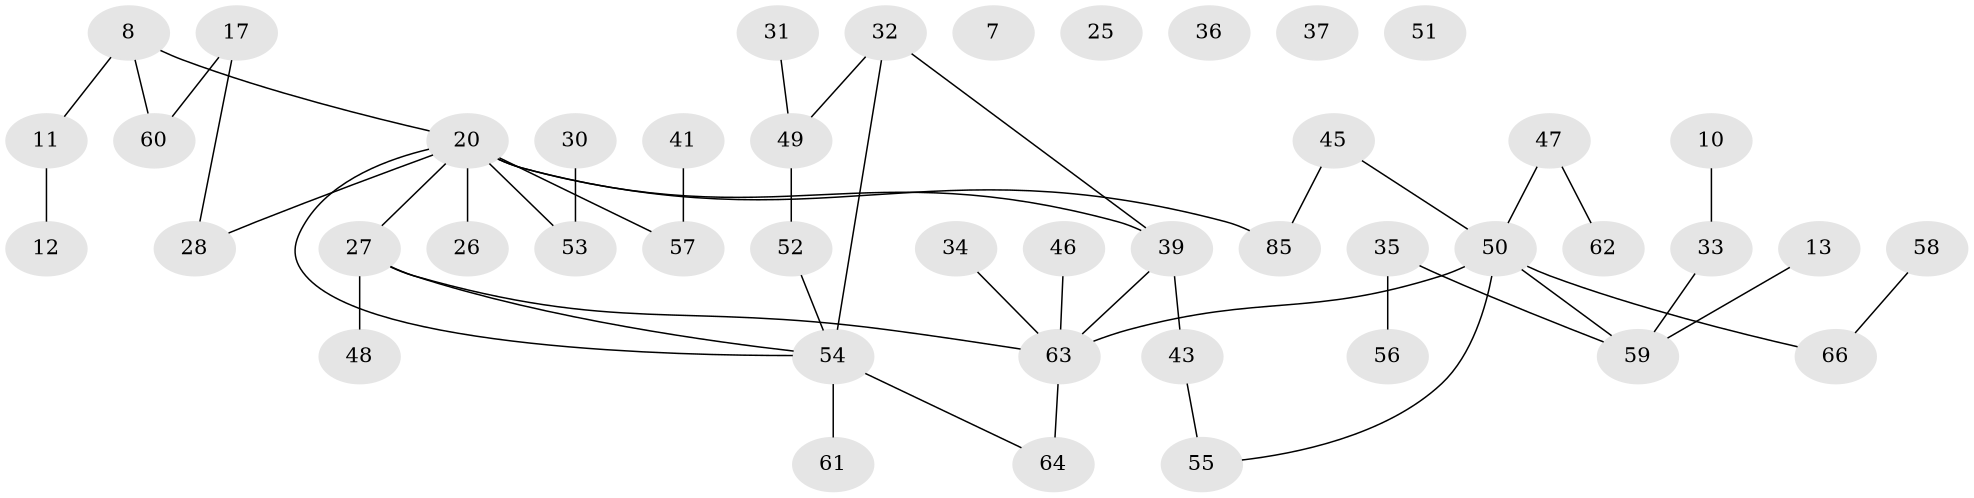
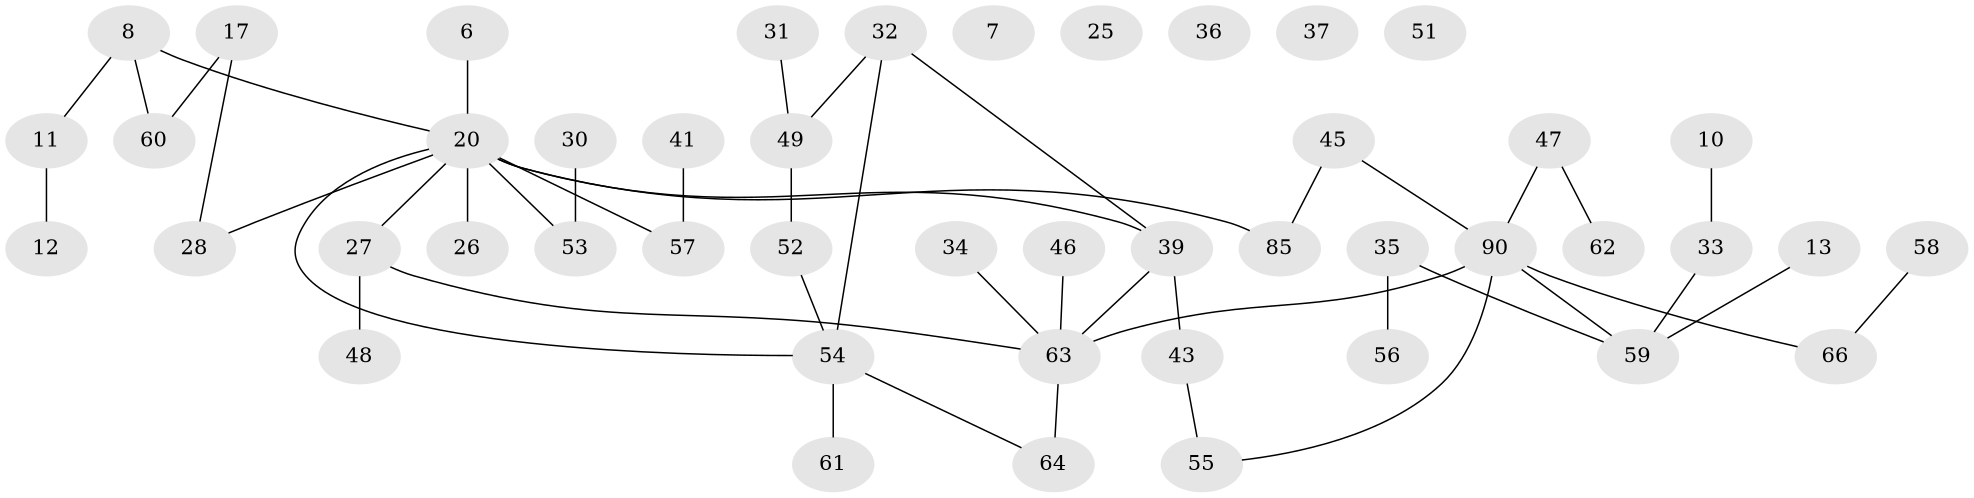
  graph {
    node [color=gray90 style=filled]
    20 [super="+1+16"]
    28
    26
    27
    39
    53
    54 [super="+22+5+3+9+38"]
    57
    n9 [label=85]
+   6
    7
    8
    11
    60
    12
    33
    59
    10
    13
    17
    48
    63
    43 [super="+23+18"]
    61
    64
    25
    30
    49 [super="+44"]
    52
    31
    32 [super="+24"]
    34
    35
    56
    36
    37
    55
    41
    45 [super="+15"]
-   50
+   50 [label=90]
    66 [super="+40+21"]
    46
    47
    62 [super="+29"]
    51
    58
    20 -- 28
    20 -- 26 [weight=2]
    20 -- 27 [weight=2]
    20 -- 39
    20 -- 53
    20 -- 54
    20 -- 57
    20 -- n9
-   27 -- 54
    27 -- 48
    27 -- 63
    39 -- 63
    39 -- 43
    54 -- 61
    54 -- 64
+   6 -- 20
    8 -- 20
    8 -- 11
    8 -- 60
    11 -- 12
    33 -- 59
    10 -- 33
    13 -- 59
    17 -- 28
    17 -- 60
    63 -- 64
    43 -- 55
    30 -- 53
    49 -- 52 [weight=2]
    52 -- 54
    31 -- 49
    32 -- 39 [weight=2]
    32 -- 54 [weight=2]
    32 -- 49
    34 -- 63
    35 -- 59
    35 -- 56
    41 -- 57
    45 -- n9
    45 -- 50
    50 -- 59
    50 -- 63
    50 -- 55
    50 -- 66
    46 -- 63
    47 -- 50
    47 -- 62
    58 -- 66
  }
